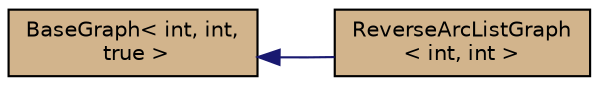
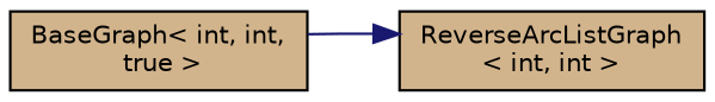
  digraph {
    rankdir=LR
    node [color=black fillcolor=tan fontname=Helvetica fontsize=10 shape=record style=filled]
    n1 [height=0.2 label="BaseGraph\< int, int,\l true \>" width=0.4]
    n2 [height=0.2 label="ReverseArcListGraph\l\< int, int \>" width=0.4]
-   n1 -> n2 [color=midnightblue dir=back fontname=Helvetica fontsize=10 labelfontname=Helvetica labelfontsize=10 style=solid]
+   n2 -> n1 [color=midnightblue dir=back fontname=Helvetica fontsize=10 labelfontname=Helvetica labelfontsize=10 style=solid]
  }
